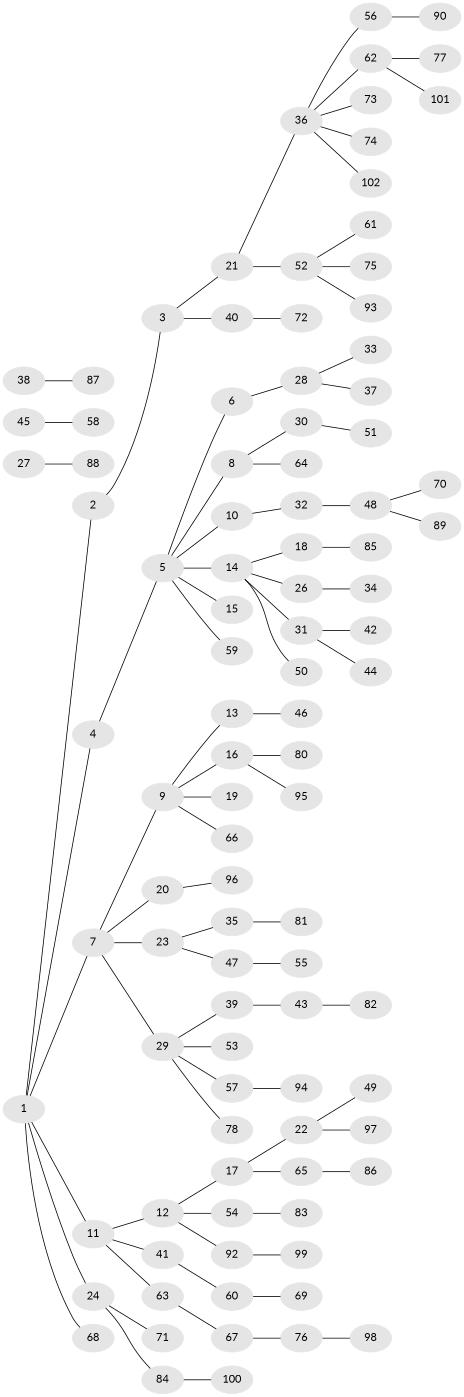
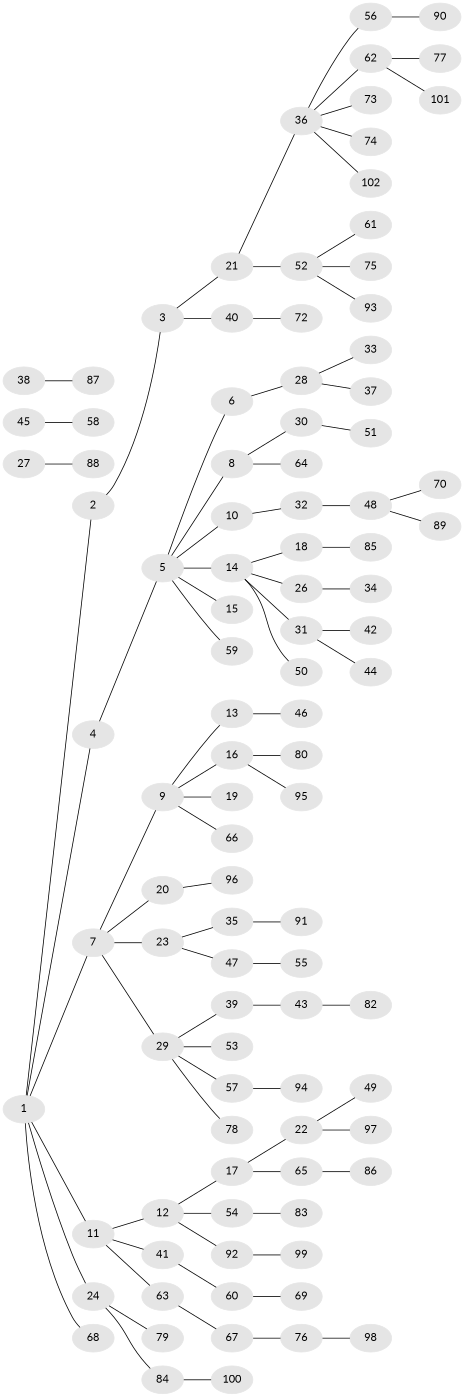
  graph {
    fontname=Lato
    rankdir=LR
    node [color=gray90 fontname=Lato style=filled]
    edge [fontname=Lato]
    1
    2
    4
    7
    11
    24
    68
    3
    5
    9
    20
    23
    29
    12
    41
    63
-   79 [label=71]
+   79
    84
    21
    40
    36
    52
    72
    6
    8
    10
    14
    15
    59
    28
    30
    64
    32
    18
    26
    31
    50
    33
    37
    13
    16
    19
    66
    96
    35
    47
    39
    53
    57
    78
    51
    46
    80
    95
    48
    17
    54
    92
    60
    67
    22
    65
    83
    99
    85
    34
    42
    44
    49
    97
    86
    56
    62
    73
    74
    102
    61
    75
    93
-   81
+   81 [label=91]
    55
    100
    27
    88
    45
    58
    43
    94
    70
    89
    38
    87
    90
    77
    101
    82
    69
    76
    98
    1 -- 2
    1 -- 4
    1 -- 7
    1 -- 11
    1 -- 24
    1 -- 68
    2 -- 3
    4 -- 5
    7 -- 9
    7 -- 20
    7 -- 23
    7 -- 29
    11 -- 12
    11 -- 41
    11 -- 63
    24 -- 79
    24 -- 84
    3 -- 21
    3 -- 40
    5 -- 6
    5 -- 8
    5 -- 10
    5 -- 14
    5 -- 15
    5 -- 59
    9 -- 13
    9 -- 16
    9 -- 19
    9 -- 66
    20 -- 96
    23 -- 35
    23 -- 47
    29 -- 39
    29 -- 53
    29 -- 57
    29 -- 78
    12 -- 17
    12 -- 54
    12 -- 92
    41 -- 60
    63 -- 67
    84 -- 100
    21 -- 36
    21 -- 52
    40 -- 72
    36 -- 56
    36 -- 62
    36 -- 73
    36 -- 74
    36 -- 102
    52 -- 61
    52 -- 75
    52 -- 93
    6 -- 28
    8 -- 30
    8 -- 64
    10 -- 32
    14 -- 18
    14 -- 26
    14 -- 31
    14 -- 50
    28 -- 33
    28 -- 37
    30 -- 51
    32 -- 48
    18 -- 85
    26 -- 34
    31 -- 42
    31 -- 44
    13 -- 46
    16 -- 80
    16 -- 95
    35 -- 81
    47 -- 55
    39 -- 43
    57 -- 94
    48 -- 70
    48 -- 89
    17 -- 22
    17 -- 65
    54 -- 83
    92 -- 99
    60 -- 69
    67 -- 76
    22 -- 49
    22 -- 97
    65 -- 86
    56 -- 90
    62 -- 77
    62 -- 101
    27 -- 88
    45 -- 58
    43 -- 82
    38 -- 87
    76 -- 98
  }
